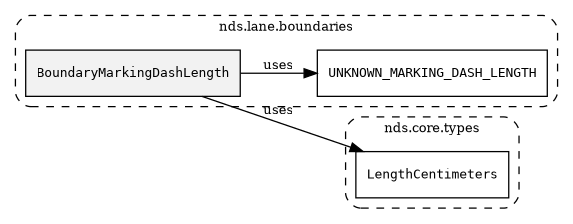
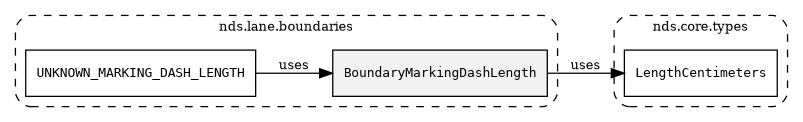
  digraph {
    fontname="DejaVu Serif"
    fontsize=10
    rankdir=LR
    node [fontname="DejaVu Serif" fontsize=10 shape=box]
    edge [fontname="DejaVu Serif" fontsize=10]
    n1 [fillcolor="#0000000D" label=<<font face="monospace"><table align="center" border="0" cellspacing="0" cellpadding="0"><tr><td href="../../../content/packages/nds.lane.boundaries.html#Subtype-BoundaryMarkingDashLength" title="Subtype defined in nds.lane.boundaries">BoundaryMarkingDashLength</td></tr></table></font>> style=filled]
    n2 [label=<<font face="monospace"><table align="center" border="0" cellspacing="0" cellpadding="0"><tr><td href="../../../content/packages/nds.lane.boundaries.html#Constant-UNKNOWN_MARKING_DASH_LENGTH" title="Constant defined in nds.lane.boundaries">UNKNOWN_MARKING_DASH_LENGTH</td></tr></table></font>>]
    n3 [label=<<font face="monospace"><table align="center" border="0" cellspacing="0" cellpadding="0"><tr><td href="../../../content/packages/nds.core.types.html#Subtype-LengthCentimeters" title="Subtype defined in nds.core.types">LengthCentimeters</td></tr></table></font>>]
    subgraph cluster_1 {
      label="nds.lane.boundaries"
      style="dashed, rounded"
      n1
      n2
    }
    subgraph cluster_2 {
      label="nds.core.types"
      style="dashed, rounded"
      n3
    }
    n1 -> n3 [label=uses]
-   n1 -> n2 [label=uses]
+   n2 -> n1 [label=uses]
  }
